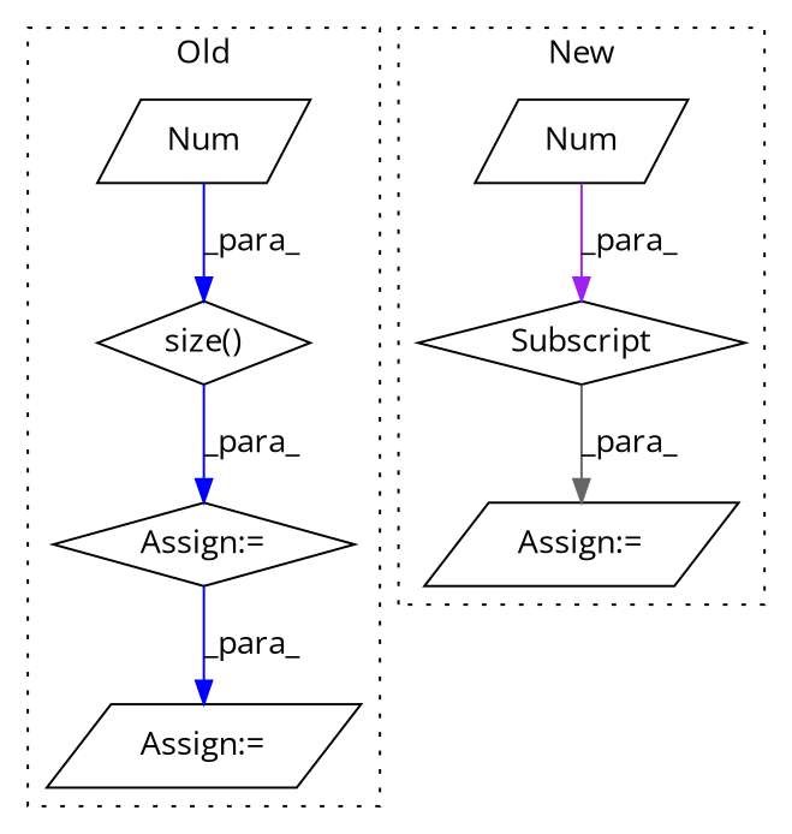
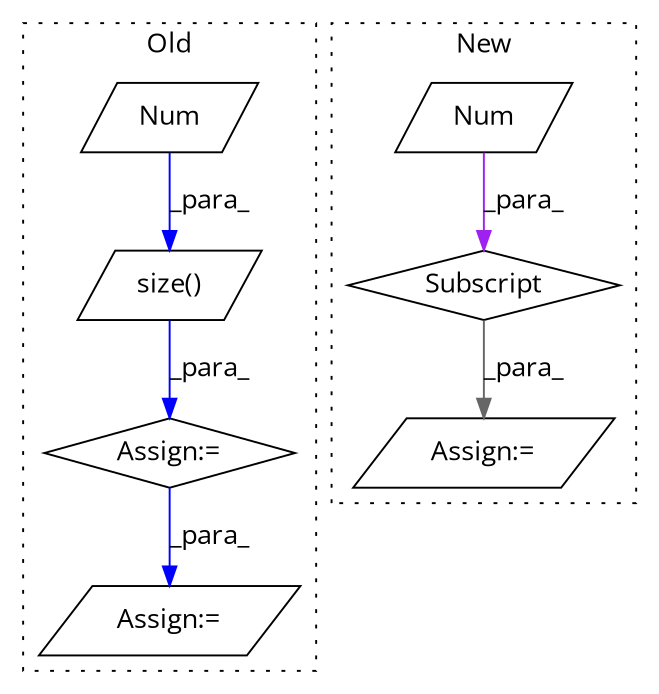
  digraph {
    fontname="Open Sans"
    node [a=68 l=3 shape=parallelogram fontname="Open Sans"]
    edge [color=blue fontname="Open Sans"]
-   n1 [a=75 l="7,1" label="size()" s="4285,4293" shape=diamond]
+   n1 [a=75 l="7,1" label="size()" s="4285,4293"]
    n2 [a=76 l=1 label=Num s=4292]
    n3 [label="Assign:=" s=4282 shape=diamond]
    n4 [label="Assign:=" s=4663]
    n5 [a=63 l="11,0" label=Subscript s="4565,0" shape=diamond]
    n6 [a=76 l=2 label=Num s=4573]
    n7 [label="Assign:=" s=4562]
    subgraph cluster_1 {
      label=Old
      style=dotted
      n1
      n2
      n3
      n4
    }
    subgraph cluster_2 {
      label=New
      style=dotted
      n5
      n6
      n7
    }
    n1 -> n3 [label=_para_]
    n2 -> n1 [label=_para_]
    n3 -> n4 [label=_para_]
    n5 -> n7 [label=_para_ color=gray40]
    n6 -> n5 [label=_para_ color=purple]
  }
